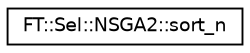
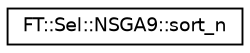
  digraph {
    rankdir=LR
-   n1 [color=black fillcolor=white fontname=Helvetica fontsize=10 height=0.2 label="FT::Sel::NSGA2::sort_n" shape=record style=filled width=0.4]
+   n1 [color=black fillcolor=white fontname=Helvetica fontsize=10 height=0.2 label="FT::Sel::NSGA9::sort_n" shape=record style=filled width=0.4]
  }
